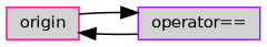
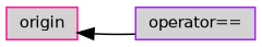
  digraph {
    rankdir=LR
    node [fillcolor=lightgrey fontname=Helvetica fontsize=10 shape=record style=filled]
    edge [color=black dir=back fontname=Helvetica fontsize=10 labelfontname=Helvetica labelfontsize=10 style=solid]
    n1 [color=deeppink fontcolor=black height=0.2 label=origin width=0.4]
    n2 [color=purple height=0.2 label="operator==" width=0.4]
    n1 -> n2
-   n2 -> n1
  }
